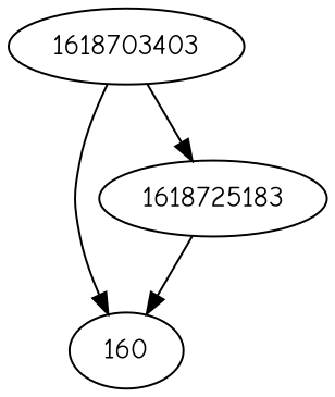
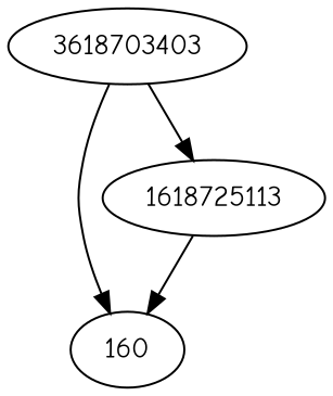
  strict digraph {
    fontname="Comic Neue"
    node [fontname="Comic Neue"]
    edge [fontname="Comic Neue"]
    n1 [label=160]
-   1618703403
-   1618725183
+   1618703403 [label=3618703403]
+   1618725183 [label=1618725113]
    1618703403 -> n1
    1618703403 -> 1618725183
    1618725183 -> n1
  }
